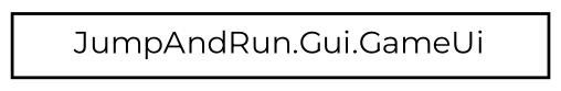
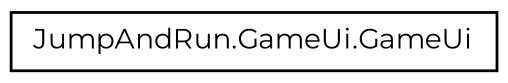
  digraph {
    rankdir=LR
    fontname=Montserrat
-   n1 [color=black fillcolor=white fontname=Montserrat fontsize=10 height=0.2 label="JumpAndRun.Gui.GameUi" shape=record style=filled width=0.4]
+   n1 [color=black fillcolor=white fontname=Montserrat fontsize=10 height=0.2 label="JumpAndRun.GameUi.GameUi" shape=record style=filled width=0.4]
  }
